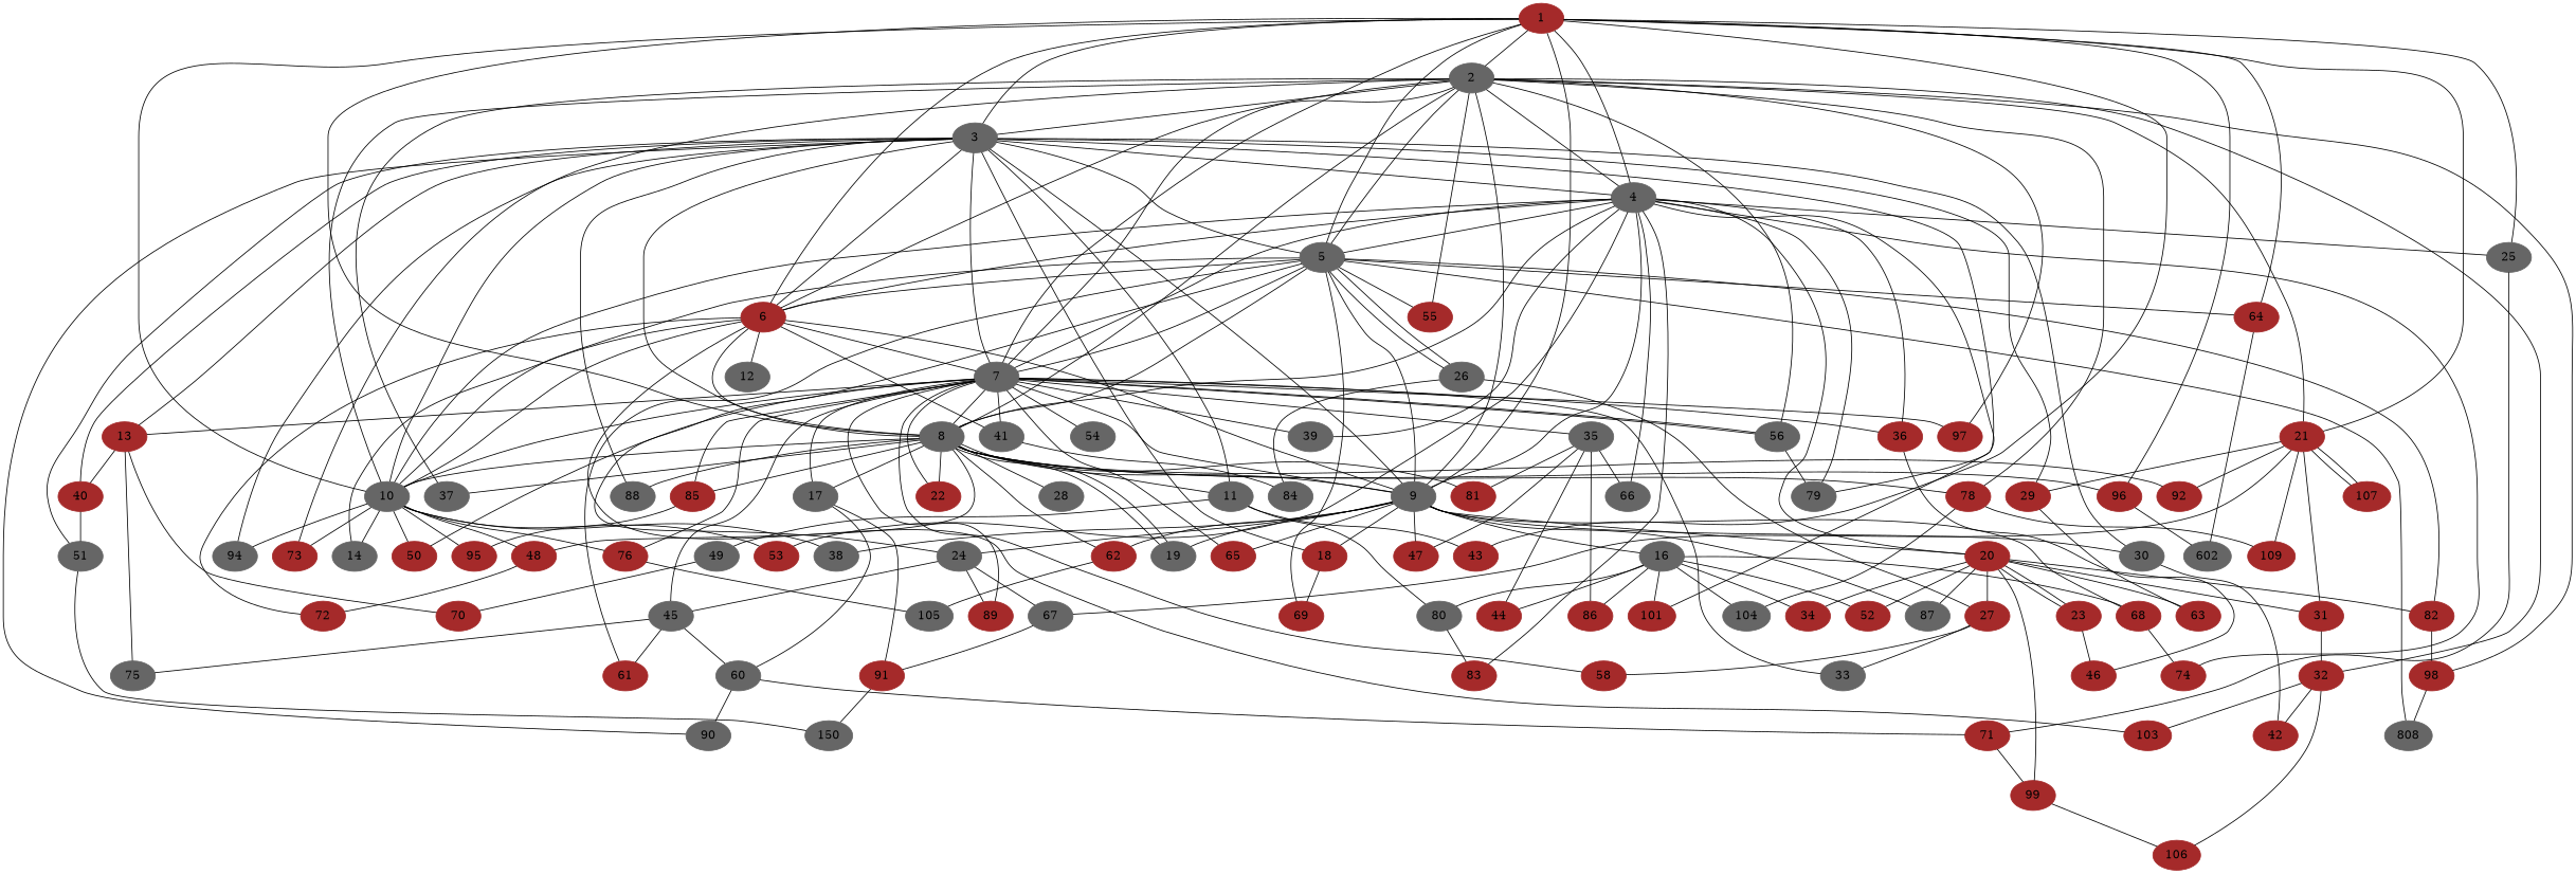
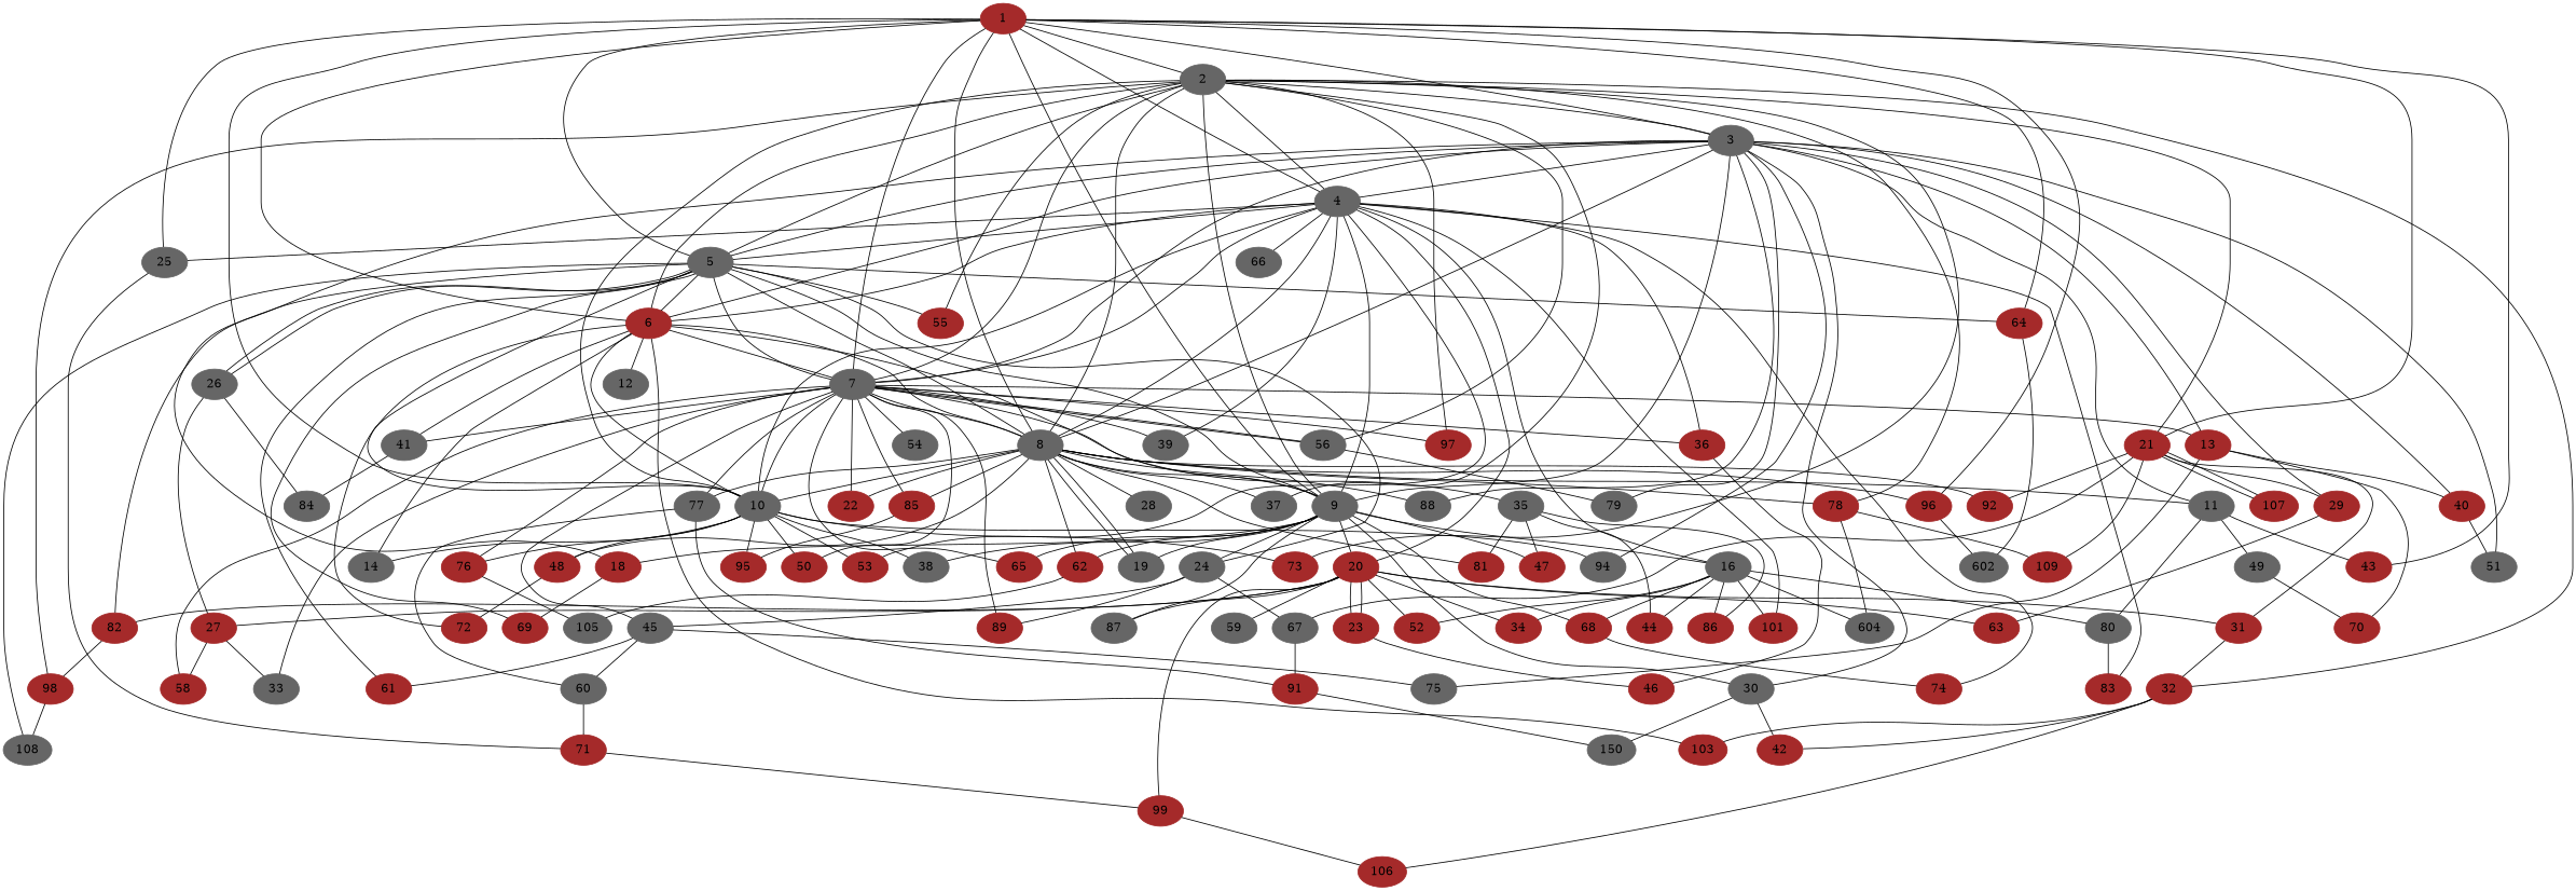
  graph {
    node [color=brown style=filled]
    2 [color=gray40]
    1
    3 [color=gray40]
    4 [color=gray40]
    5 [color=gray40]
    6
    7 [color=gray40]
    8 [color=gray40]
    9 [color=gray40]
    10 [color=gray40]
    21
    25 [color=gray40]
    43
    64
    96
    32
    37 [color=gray40]
    55
    73
    78
    97
    98
    56 [color=gray40]
    11 [color=gray40]
    13
    18
    29
    30 [color=gray40]
    40
    51 [color=gray40]
    79 [color=gray40]
    88 [color=gray40]
-   90 [color=gray40]
    94 [color=gray40]
    16 [color=gray40]
    20
    36
    39 [color=gray40]
    53
    66 [color=gray40]
    74
    83
    101
    24 [color=gray40]
    26 [color=gray40]
    61
    69
    82
-   108 [color=gray40 label=808]
+   108 [color=gray40]
    12 [color=gray40]
    14 [color=gray40]
    41 [color=gray40]
    72
    103
    35 [color=gray40]
-   17 [color=gray40]
+   17 [color=gray40 label=77]
    22
    33 [color=gray40]
    45 [color=gray40]
    50
    54 [color=gray40]
    58
    65
    76
    85
    89
    19 [color=gray40]
    28 [color=gray40]
    48
    62
    81
    92
    38 [color=gray40]
    47
    68
    87 [color=gray40]
    95
    31
    67 [color=gray40]
    107
    109
    71
    n83 [color=gray40 label=602]
    42
    106
-   104 [color=gray40]
+   104 [color=gray40 label=604]
    49 [color=gray40]
    80 [color=gray40]
    70
    75 [color=gray40]
    63
    n92 [color=gray40 label=150]
    34
    44
    52
    86
    23
    27
+   59 [color=gray40]
    99
    46
    84 [color=gray40]
    60 [color=gray40]
    91
    105 [color=gray40]
    2 -- 3
    2 -- 4
    2 -- 5
    2 -- 6
    2 -- 7
    2 -- 8
    2 -- 9
    2 -- 10
    2 -- 21
    2 -- 32
    2 -- 37
    2 -- 55
    2 -- 73
    2 -- 78
    2 -- 97
    2 -- 98
    2 -- 56
    1 -- 2
    1 -- 3
    1 -- 4
    1 -- 5
    1 -- 6
    1 -- 7
    1 -- 8
    1 -- 9
    1 -- 10
    1 -- 21
    1 -- 25
    1 -- 43
    1 -- 64
    1 -- 96
    3 -- 4
    3 -- 5
    3 -- 6
    3 -- 7
    3 -- 8
    3 -- 9
-   3 -- 10
    3 -- 11
    3 -- 13
    3 -- 18
    3 -- 29
    3 -- 30
    3 -- 40
    3 -- 51
    3 -- 79
    3 -- 88
-   3 -- 90
    3 -- 94
    4 -- 5
    4 -- 6
    4 -- 7
    4 -- 8
    4 -- 9
    4 -- 10
    4 -- 25
-   4 -- 79
+   4 -- 16
    4 -- 20
    4 -- 36
    4 -- 39
    4 -- 53
    4 -- 66
    4 -- 74
    4 -- 83
    4 -- 101
    5 -- 6
    5 -- 7
    5 -- 8
    5 -- 9
    5 -- 10
    5 -- 64
    5 -- 55
    5 -- 24
    5 -- 26
    5 -- 26
    5 -- 61
    5 -- 69
    5 -- 82
    5 -- 108
    6 -- 7
    6 -- 8
    6 -- 9
    6 -- 10
    6 -- 12
    6 -- 14
    6 -- 41
    6 -- 72
    6 -- 103
    7 -- 8
-   7 -- 9
    7 -- 10
    7 -- 97
    7 -- 56
    7 -- 56
    7 -- 13
    7 -- 36
    7 -- 39
    7 -- 41
    7 -- 35
    7 -- 17
    7 -- 22
    7 -- 33
    7 -- 45
    7 -- 50
    7 -- 54
    7 -- 58
    7 -- 65
    7 -- 76
    7 -- 85
    7 -- 89
    8 -- 9
    8 -- 10
    8 -- 96
    8 -- 37
    8 -- 78
    8 -- 11
    8 -- 88
    8 -- 17
    8 -- 22
    8 -- 85
    8 -- 19
    8 -- 19
    8 -- 28
    8 -- 48
    8 -- 62
    8 -- 81
    8 -- 92
    9 -- 18
    9 -- 30
    9 -- 16
    9 -- 20
    9 -- 24
    9 -- 65
    9 -- 19
    9 -- 62
    9 -- 38
    9 -- 47
    9 -- 68
    9 -- 87
    10 -- 73
    10 -- 94
    10 -- 53
    10 -- 14
    10 -- 50
    10 -- 76
    10 -- 48
    10 -- 38
    10 -- 95
    21 -- 29
    21 -- 92
    21 -- 31
    21 -- 67
    21 -- 107
    21 -- 107
    21 -- 109
    25 -- 71
    64 -- n83
    96 -- n83
    32 -- 103
    32 -- 42
    32 -- 106
    78 -- 109
    78 -- 104
    98 -- 108
    56 -- 79
    11 -- 43
    11 -- 49
    11 -- 80
    13 -- 40
    13 -- 70
    13 -- 75
    18 -- 69
    29 -- 63
    30 -- 42
    40 -- 51
-   51 -- n92
+   30 -- n92
    16 -- 101
    16 -- 68
    16 -- 104
    16 -- 80
    16 -- 34
    16 -- 44
    16 -- 52
    16 -- 86
    20 -- 82
    20 -- 87
    20 -- 31
    20 -- 63
    20 -- 34
    20 -- 52
    20 -- 23
    20 -- 23
    20 -- 27
+   20 -- 59
    20 -- 99
    36 -- 46
    24 -- 45
    24 -- 89
    24 -- 67
    26 -- 27
    26 -- 84
    82 -- 98
    41 -- 84
-   35 -- 66
    35 -- 81
    35 -- 47
    35 -- 44
    35 -- 86
    17 -- 60
    17 -- 91
    45 -- 61
    45 -- 75
    45 -- 60
    76 -- 105
    85 -- 95
    48 -- 72
    62 -- 105
    68 -- 74
    31 -- 32
    67 -- 91
    71 -- 99
    49 -- 70
    80 -- 83
    23 -- 46
    27 -- 33
    27 -- 58
    99 -- 106
-   60 -- 90
    60 -- 71
    91 -- n92
  }
